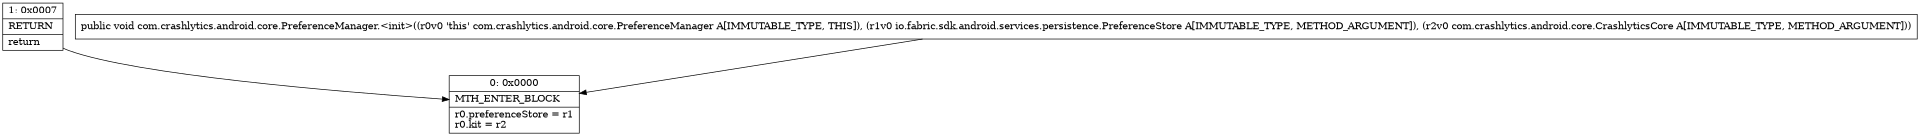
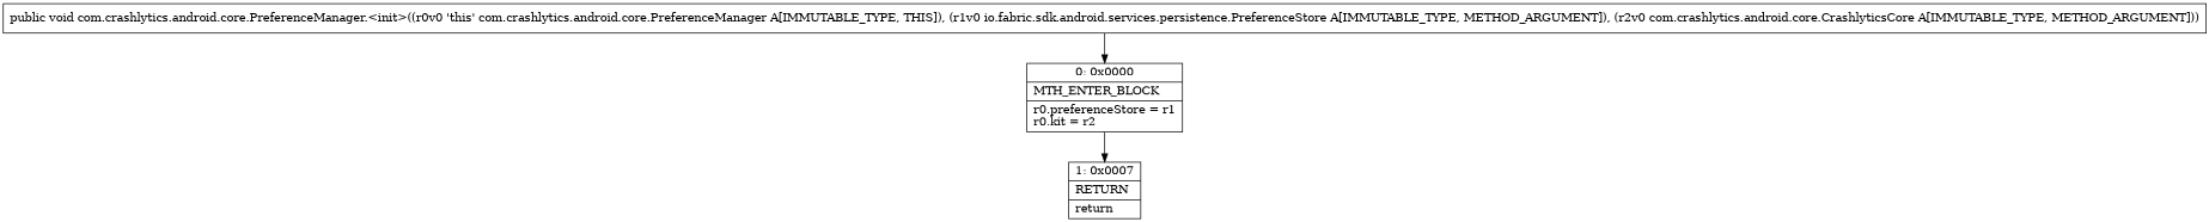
  digraph {
    node [shape=record]
    n1 [label="{0\:\ 0x0000|MTH_ENTER_BLOCK\l|r0.preferenceStore = r1\lr0.kit = r2\l}"]
    n2 [label="{1\:\ 0x0007|RETURN\l|return\l}"]
    n3 [label="{public void com.crashlytics.android.core.PreferenceManager.\<init\>((r0v0 'this' com.crashlytics.android.core.PreferenceManager A[IMMUTABLE_TYPE, THIS]), (r1v0 io.fabric.sdk.android.services.persistence.PreferenceStore A[IMMUTABLE_TYPE, METHOD_ARGUMENT]), (r2v0 com.crashlytics.android.core.CrashlyticsCore A[IMMUTABLE_TYPE, METHOD_ARGUMENT])) }"]
-   n2 -> n1
+   n1 -> n2
    n3 -> n1
  }
